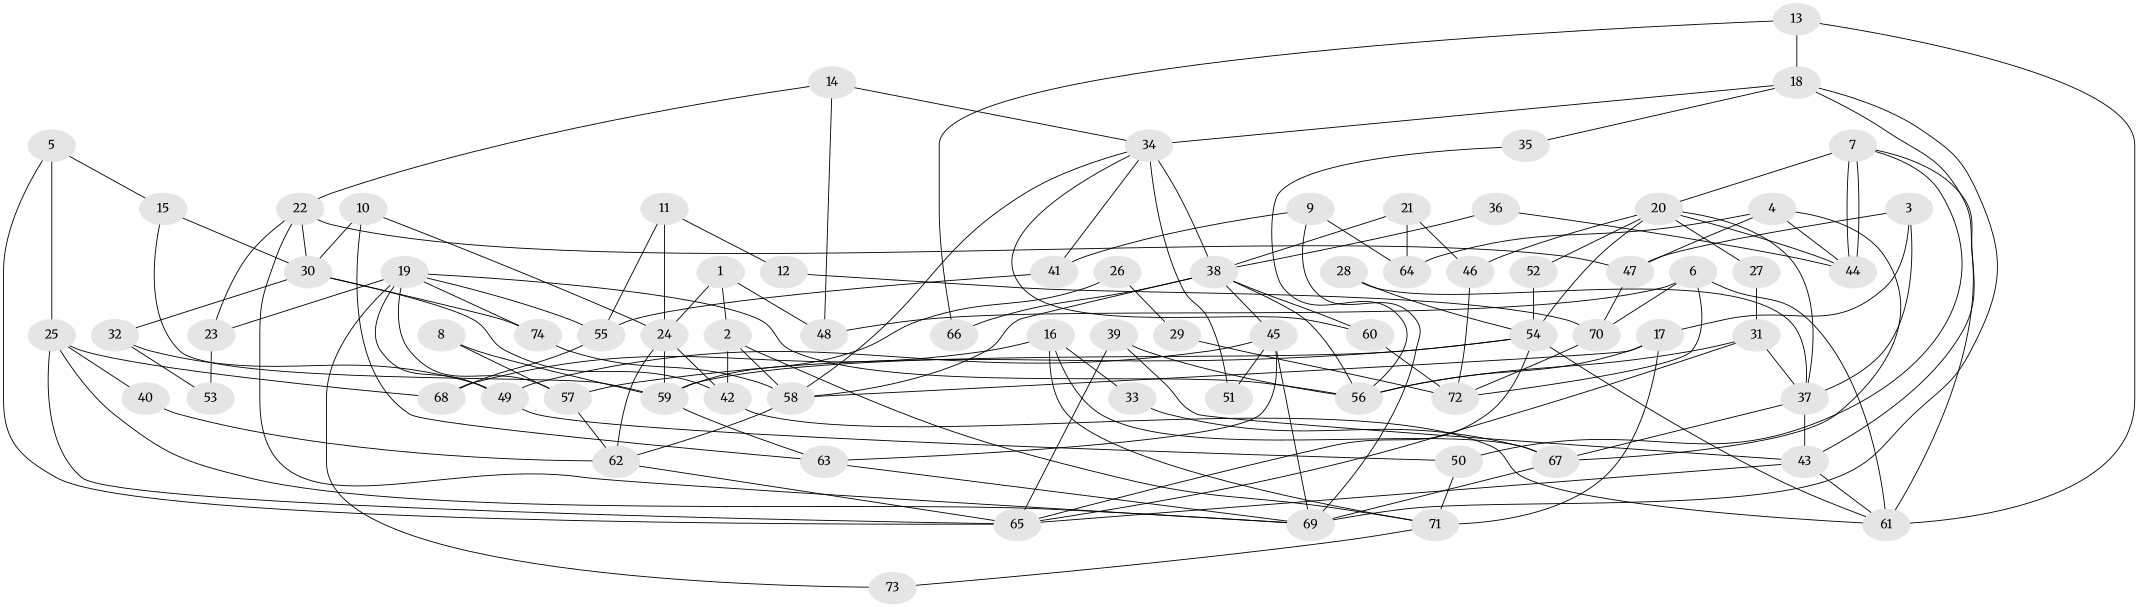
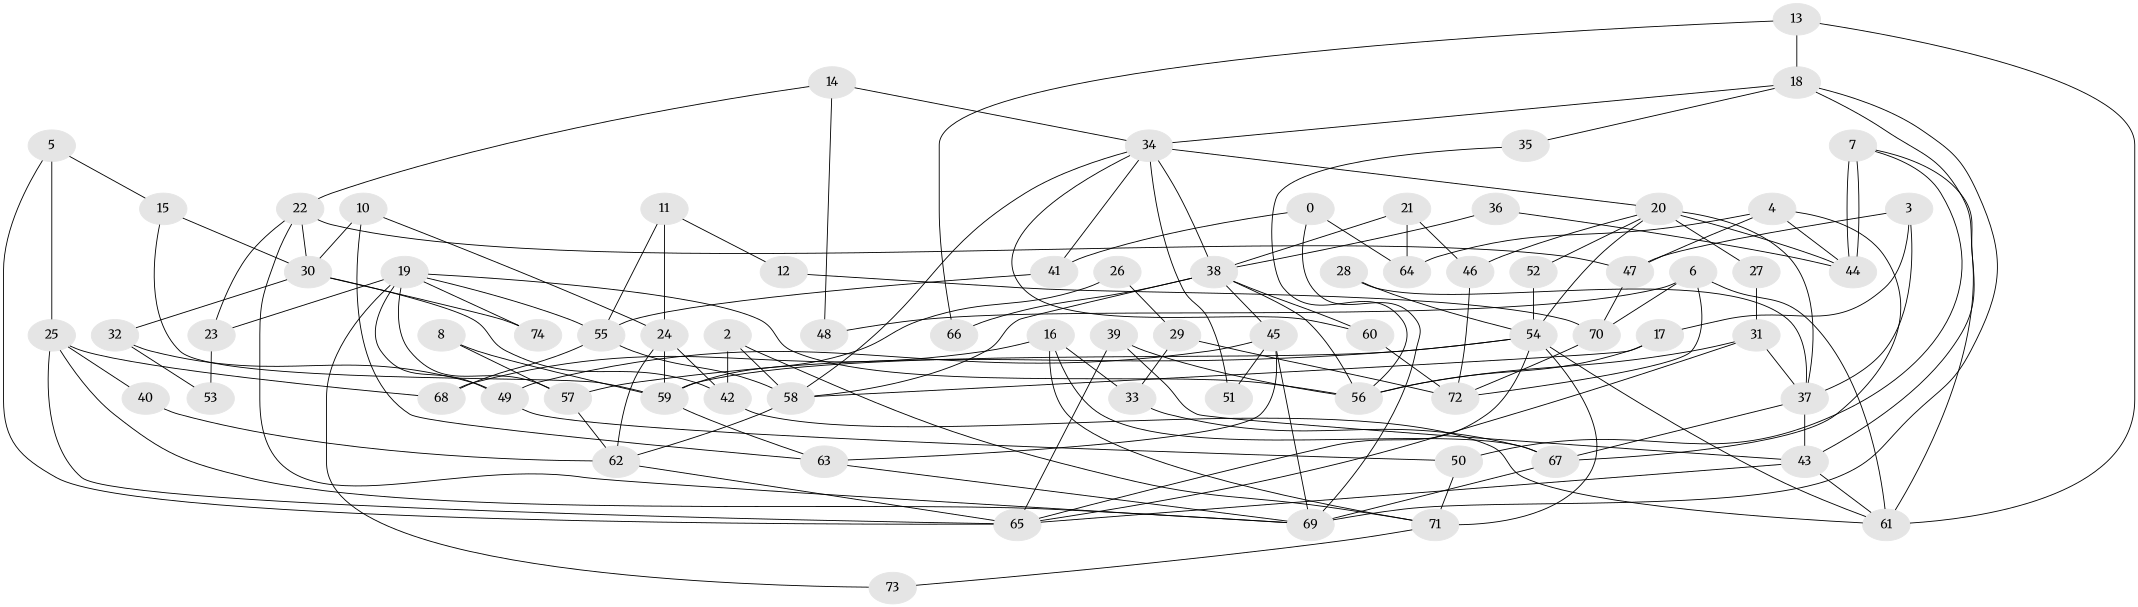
  graph {
    fontname=Merriweather
    node [color=gray90 fontname=Merriweather style=filled]
    edge [fontname=Merriweather]
-   1
    2
    24
    48
    42
    58
    71
    59
    62
    61
    73
    3
    17
    37
    47
    56
    67
    43
    70
    4
    44
    64
    69
    5
    15
    25
    65
    30
    68
    40
    6
    72
    7
    20
    50
    27
    46
    52
    54
    8
    57
    63
-   9
+   9 [label=0]
    41
    55
    10
    74
    32
    11
    12
    13
    18
    66
    34
    35
    14
    22
    23
    38
    51
    60
    16
    33
    19
    49
    53
    31
    21
    45
    26
    29
    28
    36
    39
-   1 -- 2
-   1 -- 24
-   1 -- 48
    2 -- 42
    2 -- 58
    2 -- 71
    24 -- 42
    24 -- 59
    24 -- 62
    42 -- 61
    58 -- 62
    71 -- 73
    59 -- 63
    62 -- 65
    3 -- 17
    3 -- 37
    3 -- 47
    17 -- 58
-   17 -- 71
+   54 -- 71
    17 -- 56
    37 -- 67
    37 -- 43
    47 -- 70
    67 -- 69
    43 -- 61
    43 -- 65
    70 -- 72
    4 -- 47
    4 -- 67
    4 -- 44
    4 -- 64
    5 -- 15
    5 -- 25
    5 -- 65
    15 -- 59
    15 -- 30
    25 -- 69
    25 -- 65
    25 -- 68
    25 -- 40
    30 -- 42
    30 -- 74
    30 -- 32
    40 -- 62
    6 -- 48
    6 -- 61
    6 -- 70
    6 -- 72
    7 -- 61
    7 -- 44
    7 -- 44
-   7 -- 20
+   34 -- 20
    7 -- 50
    20 -- 37
    20 -- 44
    20 -- 27
    20 -- 46
    20 -- 52
    20 -- 54
    50 -- 71
    27 -- 31
    46 -- 72
    52 -- 54
    54 -- 59
    54 -- 61
    54 -- 65
    54 -- 57
    8 -- 59
    8 -- 57
    57 -- 62
    63 -- 69
    9 -- 64
    9 -- 69
    9 -- 41
    41 -- 55
-   74 -- 58
+   55 -- 58
    55 -- 68
    10 -- 24
    10 -- 30
    10 -- 63
    32 -- 49
    32 -- 53
    11 -- 24
    11 -- 55
    11 -- 12
    12 -- 70
    13 -- 61
    13 -- 18
    13 -- 66
    18 -- 43
    18 -- 69
    18 -- 34
    18 -- 35
    34 -- 58
    34 -- 41
    34 -- 38
    34 -- 51
    34 -- 60
    35 -- 56
    14 -- 48
    14 -- 34
    14 -- 22
    22 -- 47
    22 -- 69
    22 -- 30
    22 -- 23
    23 -- 53
    38 -- 58
    38 -- 56
    38 -- 66
    38 -- 60
    38 -- 45
    60 -- 72
    16 -- 71
    16 -- 67
    16 -- 68
    16 -- 33
    33 -- 67
    19 -- 73
    19 -- 56
    19 -- 57
    19 -- 55
    19 -- 74
    19 -- 23
    19 -- 49
    49 -- 50
    31 -- 37
    31 -- 56
    31 -- 65
    21 -- 64
    21 -- 46
    21 -- 38
    45 -- 69
    45 -- 63
    45 -- 51
    45 -- 49
    26 -- 59
    26 -- 29
    29 -- 72
+   29 -- 33
    28 -- 37
    28 -- 54
    36 -- 44
    36 -- 38
    39 -- 56
    39 -- 43
    39 -- 65
  }
